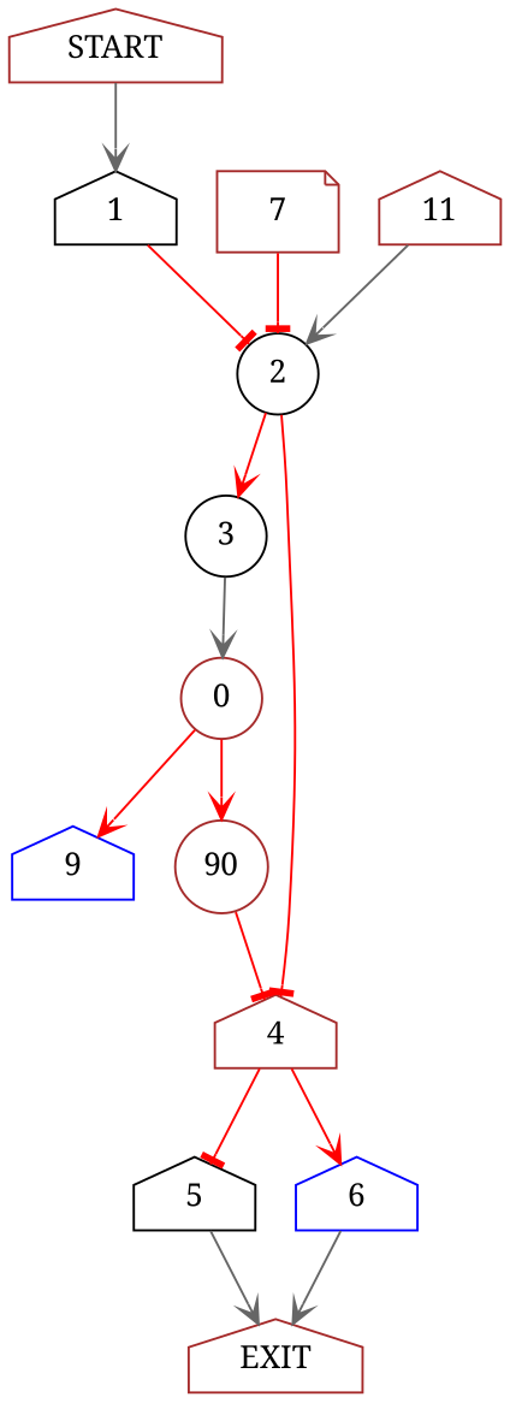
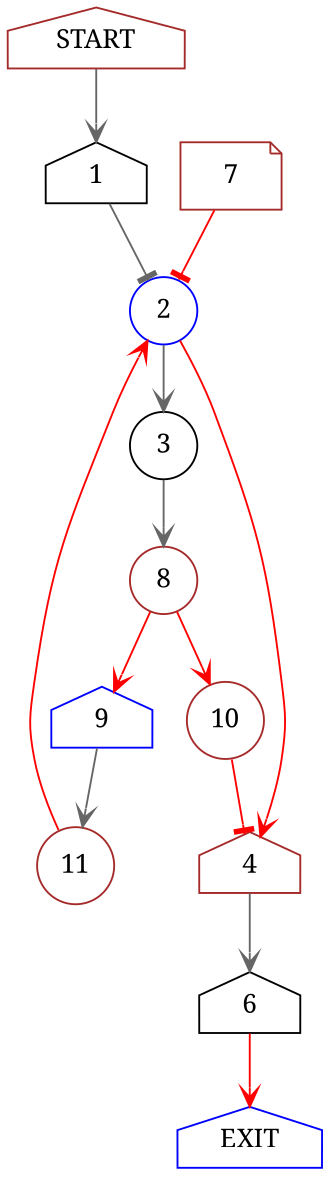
  digraph {
    fontname="Noto Serif"
    node [color=brown fontname="Noto Serif" shape=house]
    edge [arrowhead=vee color=gray40 fontname="Noto Serif"]
    n1 [label=START]
    1 [color=black]
-   2 [color=black shape=circle]
-   n4 [label=EXIT]
+   2 [color=blue shape=circle]
+   n4 [color=blue label=EXIT]
    3 [color=black shape=circle]
    4
-   8 [shape=circle label=0]
-   5 [color=black]
-   6 [color=blue]
+   8 [shape=circle]
+   6 [color=black]
    7 [shape=note]
    9 [color=blue]
-   10 [shape=circle label=90]
-   11
+   10 [shape=circle]
+   11 [shape=circle]
    n1 -> 1
-   1 -> 2 [arrowhead=tee color=red]
-   2 -> 3 [color=red]
-   2 -> 4 [arrowhead=tee color=red]
+   1 -> 2 [arrowhead=tee]
+   2 -> 3
+   2 -> 4 [color=red]
    3 -> 8
-   4 -> 5 [arrowhead=tee color=red]
-   4 -> 6 [color=red]
+   4 -> 6
    8 -> 9 [color=red]
    8 -> 10 [color=red]
-   5 -> n4
-   6 -> n4
+   6 -> n4 [color=red]
    7 -> 2 [arrowhead=tee color=red]
+   9 -> 11
    10 -> 4 [arrowhead=tee color=red]
-   11 -> 2
+   11 -> 2 [color=red]
  }
